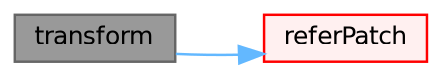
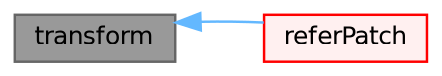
  digraph {
    rankdir=LR
    node [fontname=Helvetica fontsize=10 shape=box style=filled]
    n1 [color=gray40 fillcolor=grey60 fontcolor=black height=0.2 label=transform width=0.4]
    n2 [color=red fillcolor="#FFF0F0" height=0.2 label=referPatch width=0.4]
-   n1 -> n2 [color=steelblue1 fontname=Helvetica fontsize=10 labelfontname=Helvetica labelfontsize=10 style=solid]
+   n2 -> n1 [color=steelblue1 fontname=Helvetica fontsize=10 labelfontname=Helvetica labelfontsize=10 style=solid]
  }
